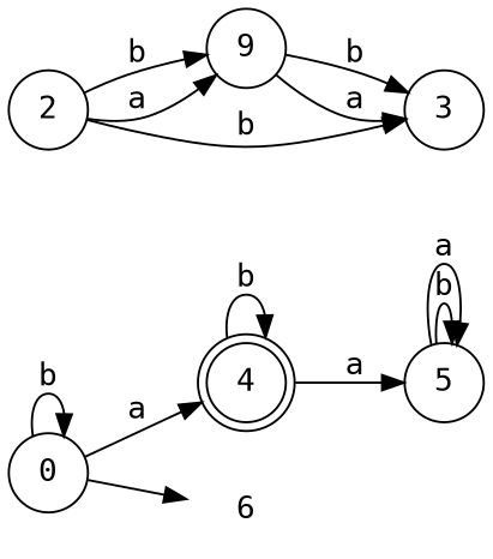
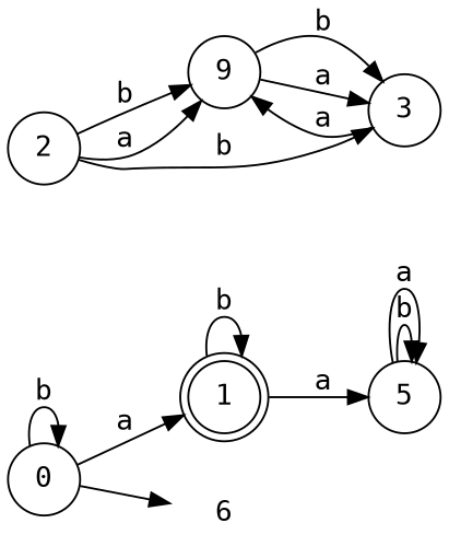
  digraph {
    fontname="DejaVu Sans Mono"
    rankdir=LR
    node [fontname="DejaVu Sans Mono" shape=circle]
    edge [fontname="DejaVu Sans Mono"]
    n1 [label=0]
-   n2 [label=4 shape=doublecircle]
+   n2 [label=1 shape=doublecircle]
    6 [shape=plaintext]
    n4 [label=5]
    n5 [label=9]
    n6 [label=3]
    n7 [label=2]
    n1 -> n1 [label=b]
    n1 -> n2 [label=a]
    n1 -> 6
    n2 -> n2 [label=b]
    n2 -> n4 [label=a]
    n4 -> n4 [label=b]
    n4 -> n4 [label=a]
    n5 -> n6 [label=b]
    n5 -> n6 [label=a]
+   n6 -> n5 [label=a]
    n7 -> n5 [label=b]
    n7 -> n5 [label=a]
    n7 -> n6 [label=b]
  }
